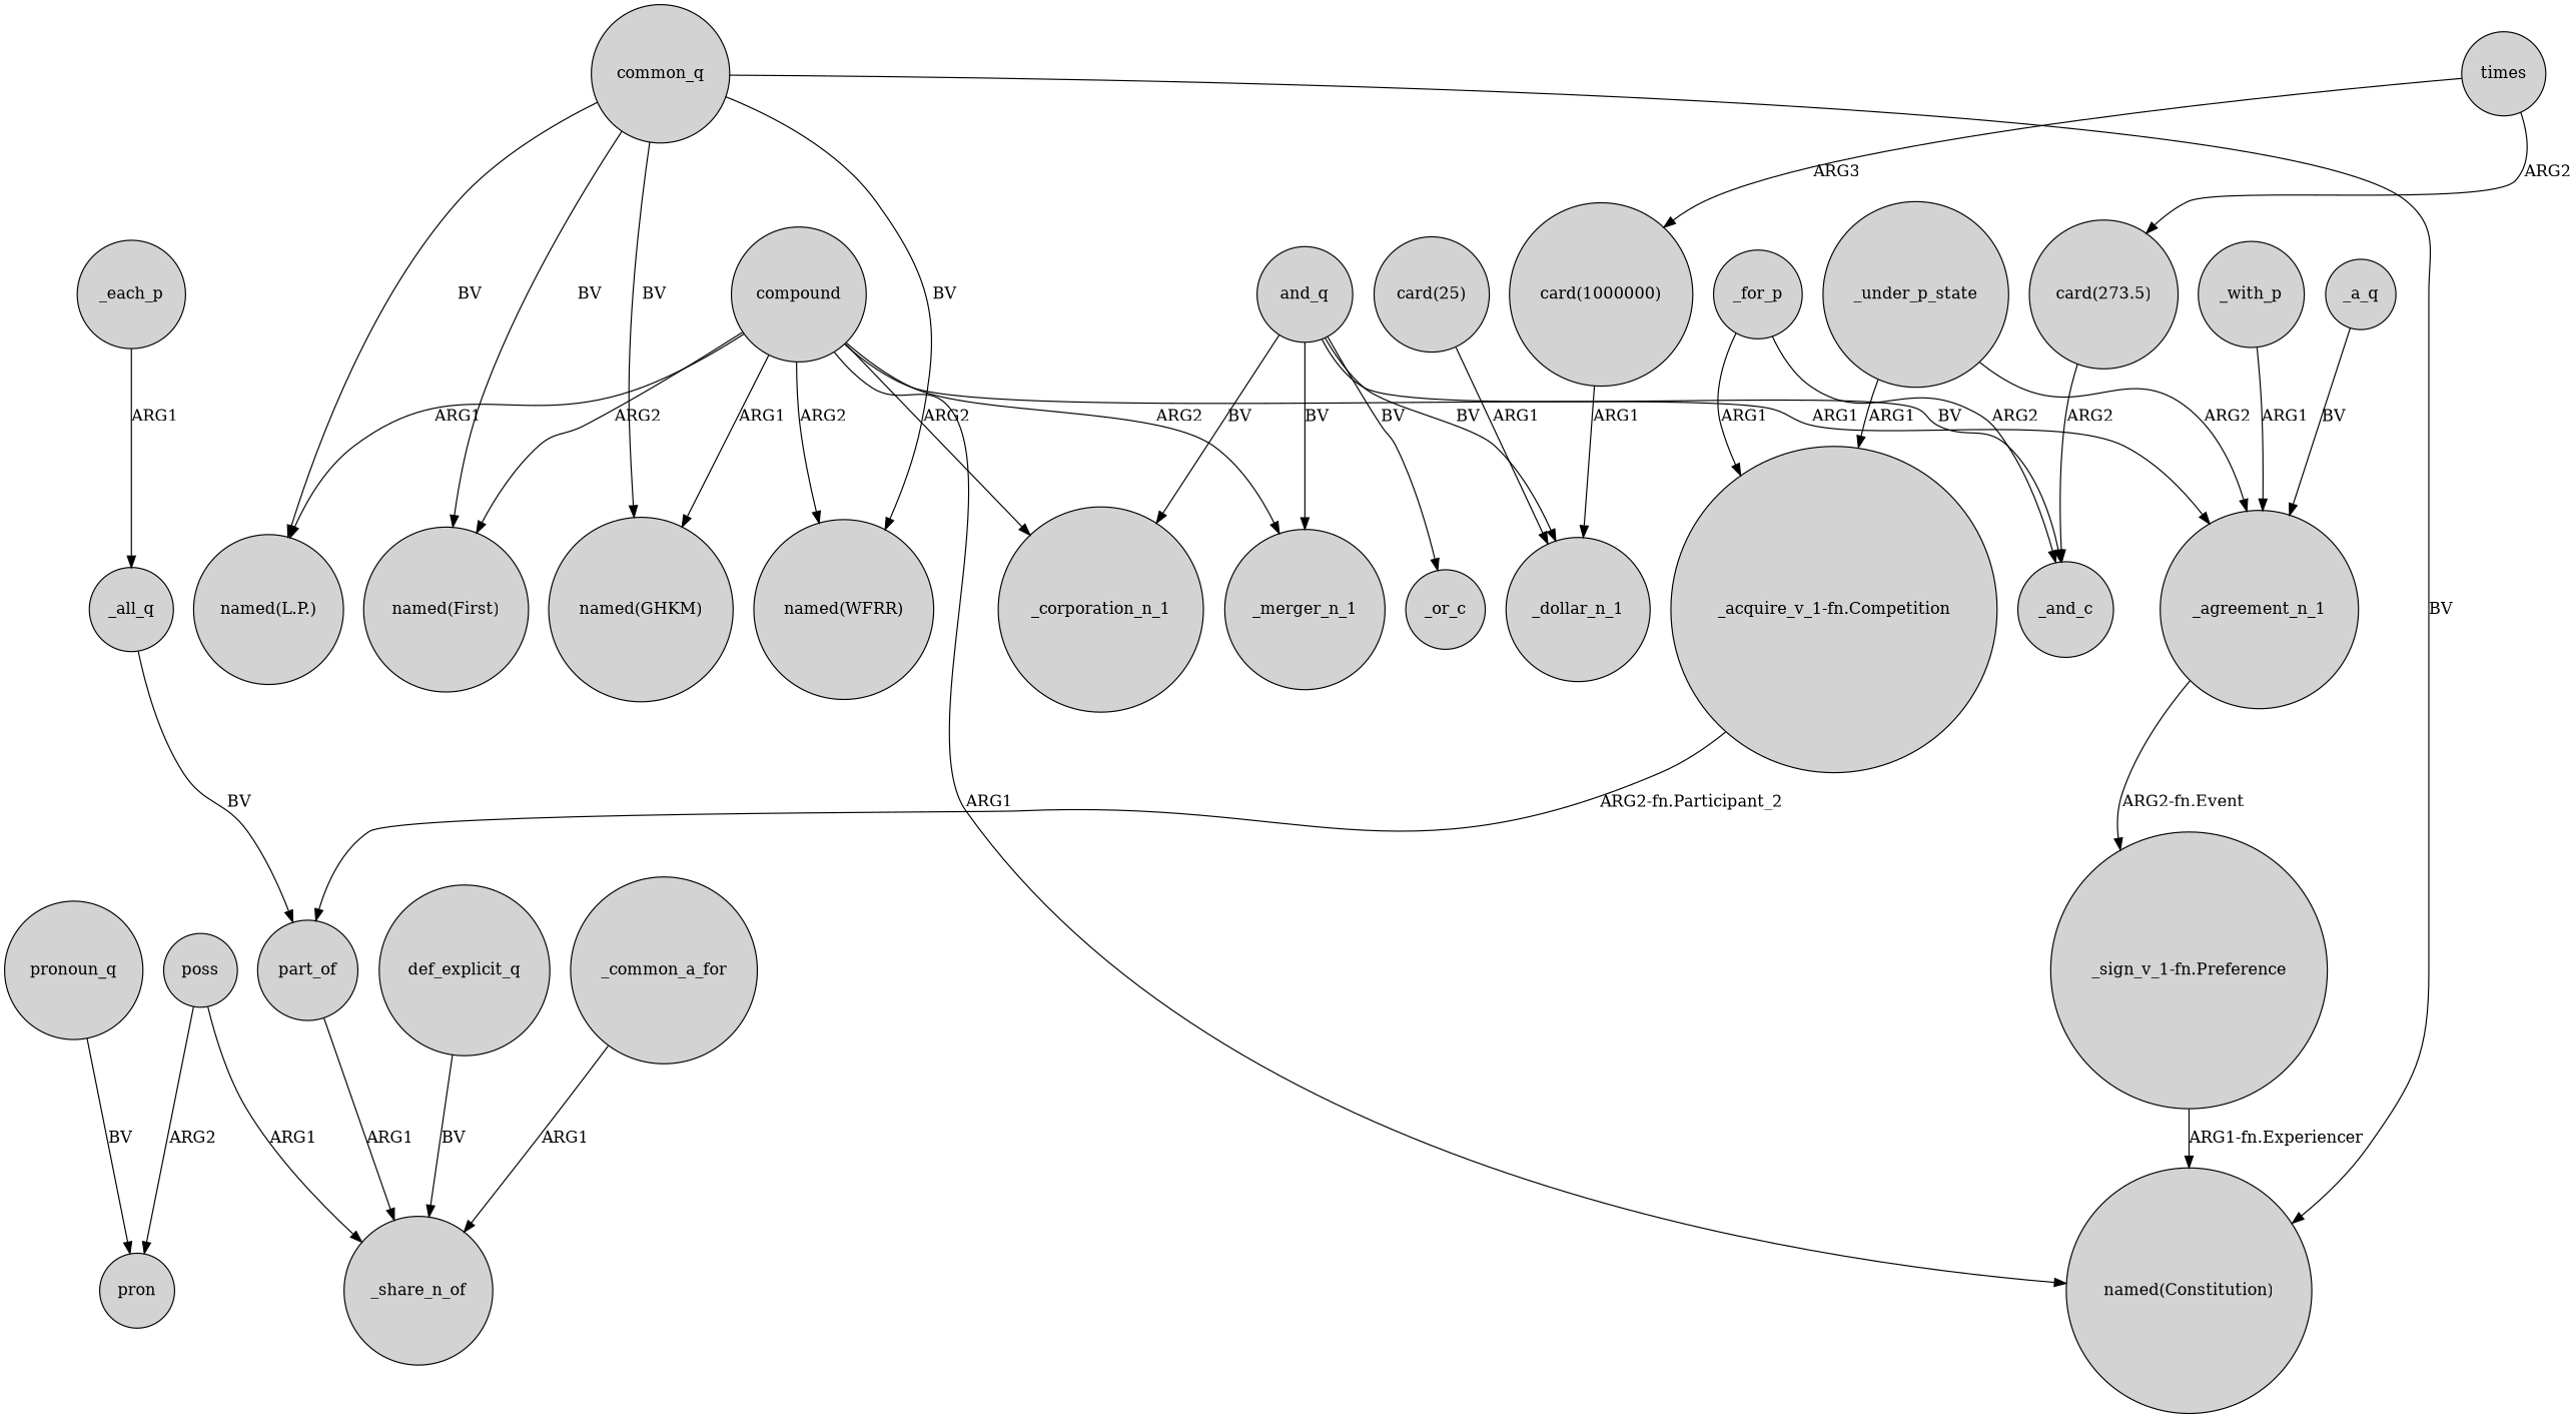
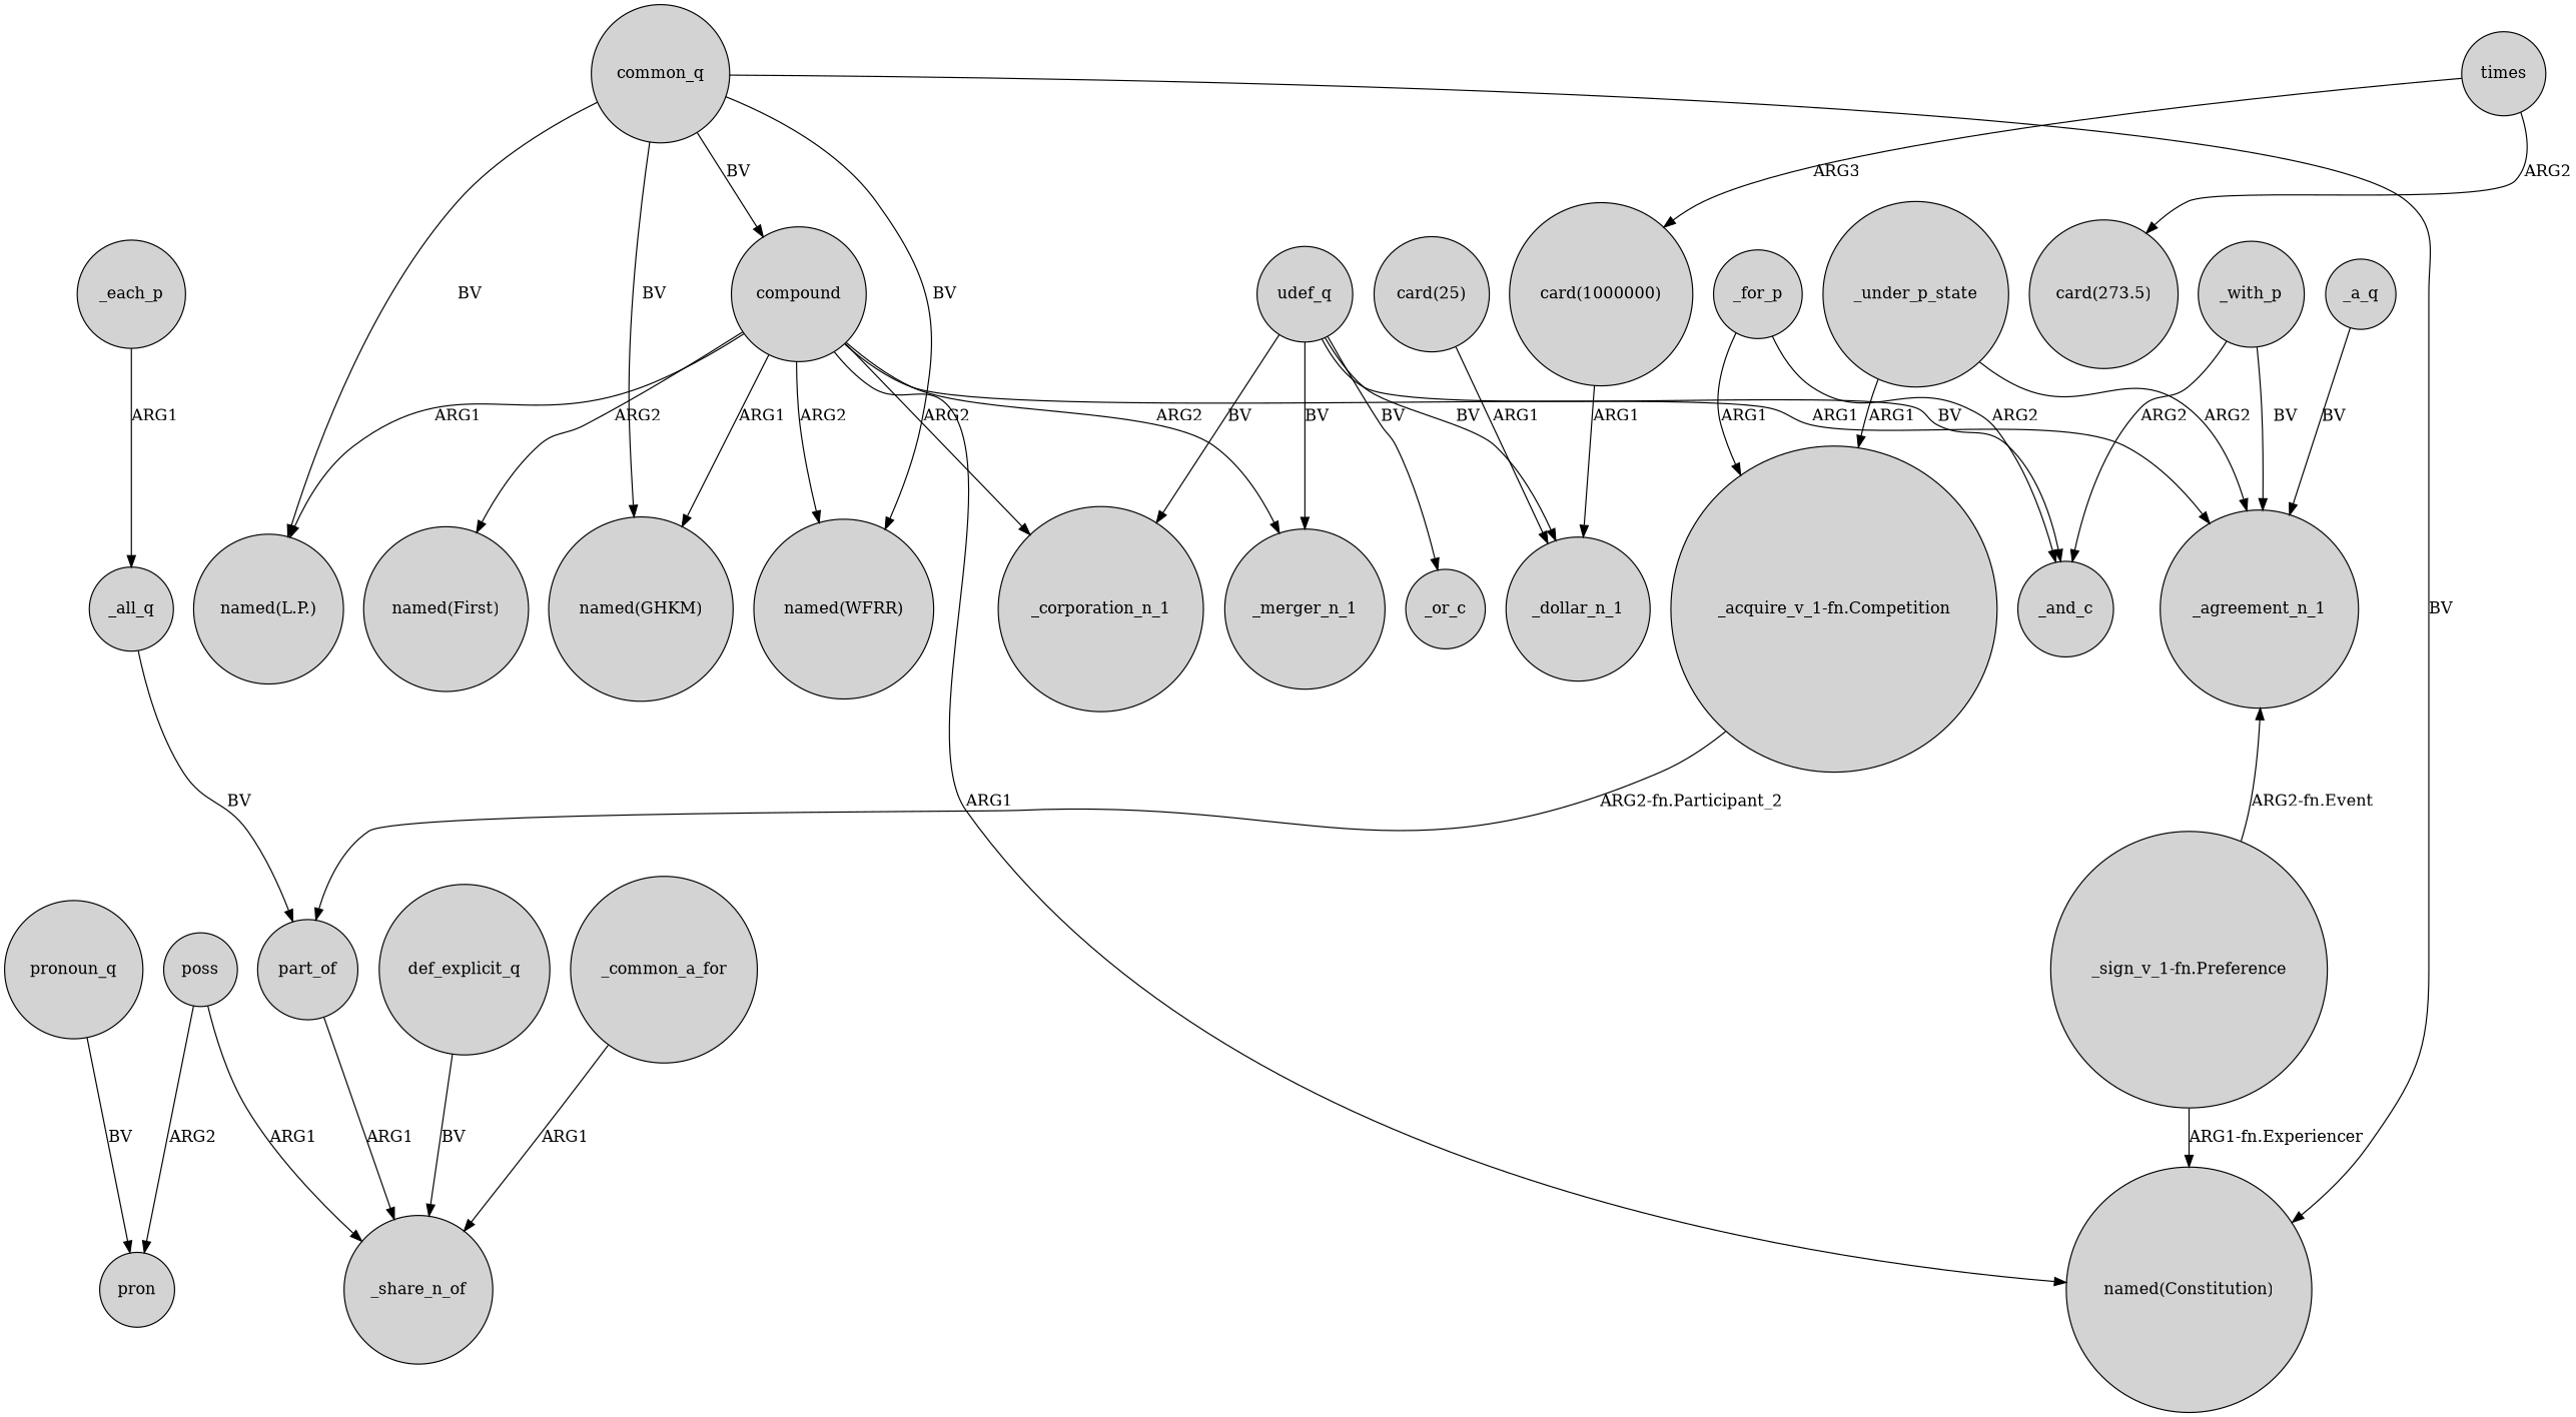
  digraph {
    node [shape=circle style=filled]
    part_of
    _share_n_of
    "_acquire_v_1-fn.Competition"
    "card(25)"
    _dollar_n_1
    compound
    "named(Constitution)"
    "named(WFRR)"
    "named(First)"
    _agreement_n_1
    "named(L.P.)"
    _corporation_n_1
    "named(GHKM)"
    _merger_n_1
    _all_q
    n16 [label=common_q]
    poss
    pron
    _with_p
    _and_c
-   udef_q [label=and_q]
+   udef_q
    _or_c
    def_explicit_q
    _common_a_for
    _under_p_state
    _each_p
    "_sign_v_1-fn.Preference"
    times
    "card(273.5)"
    "card(1000000)"
    _for_p
    pronoun_q
    _a_q
    part_of -> _share_n_of [label=ARG1]
    "_acquire_v_1-fn.Competition" -> part_of [label="ARG2-fn.Participant_2"]
    "card(25)" -> _dollar_n_1 [label=ARG1]
    compound -> "named(Constitution)" [label=ARG1]
    compound -> "named(WFRR)" [label=ARG2]
    compound -> "named(First)" [label=ARG2]
    compound -> _agreement_n_1 [label=ARG1]
    compound -> "named(L.P.)" [label=ARG1]
    compound -> _corporation_n_1 [label=ARG2]
    compound -> "named(GHKM)" [label=ARG1]
    compound -> _merger_n_1 [label=ARG2]
    _all_q -> part_of [label=BV]
    n16 -> "named(Constitution)" [label=BV]
    n16 -> "named(WFRR)" [label=BV]
-   n16 -> "named(First)" [label=BV]
+   n16 -> compound [label=BV]
    n16 -> "named(L.P.)" [label=BV]
    n16 -> "named(GHKM)" [label=BV]
    poss -> _share_n_of [label=ARG1]
    poss -> pron [label=ARG2]
-   _with_p -> _agreement_n_1 [label=ARG1]
-   "card(273.5)" -> _and_c [label=ARG2]
+   _with_p -> _agreement_n_1 [label=BV]
+   _with_p -> _and_c [label=ARG2]
    udef_q -> _dollar_n_1 [label=BV]
    udef_q -> _corporation_n_1 [label=BV]
    udef_q -> _merger_n_1 [label=BV]
    udef_q -> _and_c [label=BV]
    udef_q -> _or_c [label=BV]
    def_explicit_q -> _share_n_of [label=BV]
    _common_a_for -> _share_n_of [label=ARG1]
    _under_p_state -> "_acquire_v_1-fn.Competition" [label=ARG1]
    _under_p_state -> _agreement_n_1 [label=ARG2]
    _each_p -> _all_q [label=ARG1]
    "_sign_v_1-fn.Preference" -> "named(Constitution)" [label="ARG1-fn.Experiencer"]
-   _agreement_n_1 -> "_sign_v_1-fn.Preference" [label="ARG2-fn.Event"]
+   "_sign_v_1-fn.Preference" -> _agreement_n_1 [label="ARG2-fn.Event"]
    times -> "card(273.5)" [label=ARG2]
    times -> "card(1000000)" [label=ARG3]
    "card(1000000)" -> _dollar_n_1 [label=ARG1]
    _for_p -> "_acquire_v_1-fn.Competition" [label=ARG1]
    _for_p -> _and_c [label=ARG2]
    pronoun_q -> pron [label=BV]
    _a_q -> _agreement_n_1 [label=BV]
  }
